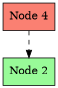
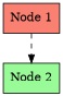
  digraph {
    node [shape=rectangle style=filled]
-   n1 [label="Node 4" fillcolor=salmon]
+   n1 [label="Node 1" fillcolor=salmon]
    n2 [label="Node 2" fillcolor=palegreen]
    n1 -> n2 [style=dashed]
  }
